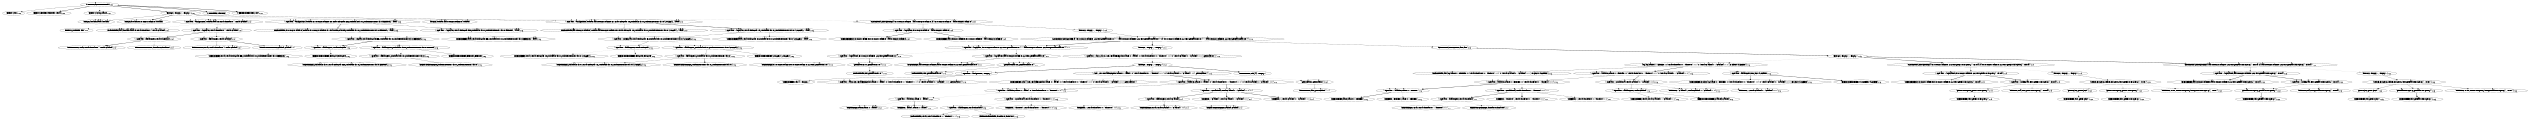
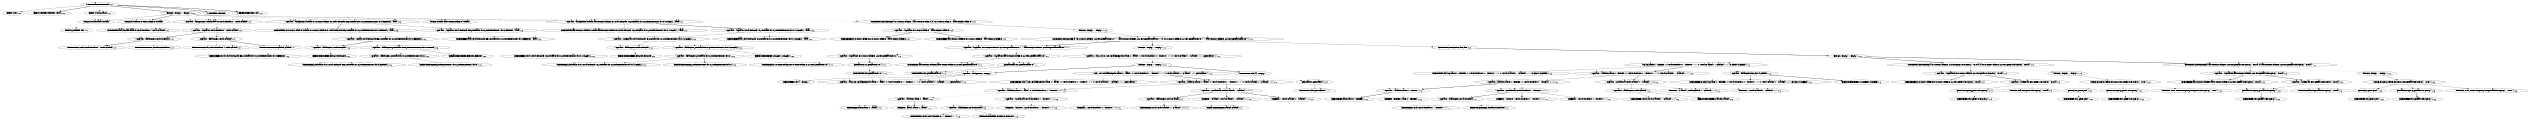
  digraph {
    edge [arrowhead=dot style=dotted]
    n1 [label=<(METHOD,actOnTestResult)<SUB>1700</SUB>>]
    n2 [label=<(PARAM,this)<SUB>1700</SUB>>]
    n3 [label=<(PARAM,TestResultHolder result)<SUB>1700</SUB>>]
    n4 [label=<(PARAM,JUnitTest test)<SUB>1700</SUB>>]
    n5 [label=<(PARAM,String name)<SUB>1701</SUB>>]
    n6 [label=<(BLOCK,&lt;empty&gt;,&lt;empty&gt;)<SUB>1701</SUB>>]
    n7 [label=<(MODIFIER,VIRTUAL)>]
    n8 [label=<(METHOD_RETURN,void)<SUB>1700</SUB>>]
    n9 [label=<(LOCAL,boolean fatal: boolean)>]
    n10 [label=<(&lt;operator&gt;.assignment,boolean fatal = result.timedOut || result.crashed)<SUB>1704</SUB>>]
    n11 [label=<(LOCAL,boolean errorOccurredHere: boolean)>]
    n12 [label=<(&lt;operator&gt;.assignment,boolean errorOccurredHere = result.exitCode == JUnitTaskMirror.JUnitTestRunnerMirror.ERRORS || fatal)<SUB>1705</SUB>>]
    n13 [label=<(LOCAL,boolean failureOccurredHere: boolean)>]
    n14 [label=<(&lt;operator&gt;.assignment,boolean failureOccurredHere = result.exitCode != JUnitTaskMirror.JUnitTestRunnerMirror.SUCCESS || fatal)<SUB>1707</SUB>>]
    n15 [label=<(CONTROL_STRUCTURE,if (errorOccurredHere || failureOccurredHere),if (errorOccurredHere || failureOccurredHere))<SUB>1709</SUB>>]
    n16 [label=<(IDENTIFIER,fatal,boolean fatal = result.timedOut || result.crashed)<SUB>1704</SUB>>]
    n17 [label=<(&lt;operator&gt;.logicalOr,result.timedOut || result.crashed)<SUB>1704</SUB>>]
    n18 [label=<(IDENTIFIER,errorOccurredHere,boolean errorOccurredHere = result.exitCode == JUnitTaskMirror.JUnitTestRunnerMirror.ERRORS || fatal)<SUB>1705</SUB>>]
    n19 [label=<(&lt;operator&gt;.logicalOr,result.exitCode == JUnitTaskMirror.JUnitTestRunnerMirror.ERRORS || fatal)<SUB>1706</SUB>>]
    n20 [label=<(IDENTIFIER,failureOccurredHere,boolean failureOccurredHere = result.exitCode != JUnitTaskMirror.JUnitTestRunnerMirror.SUCCESS || fatal)<SUB>1707</SUB>>]
    n21 [label=<(&lt;operator&gt;.logicalOr,result.exitCode != JUnitTaskMirror.JUnitTestRunnerMirror.SUCCESS || fatal)<SUB>1708</SUB>>]
    n22 [label=<(&lt;operator&gt;.logicalOr,errorOccurredHere || failureOccurredHere)<SUB>1709</SUB>>]
    n23 [label=<(BLOCK,&lt;empty&gt;,&lt;empty&gt;)<SUB>1709</SUB>>]
    n24 [label=<(&lt;operator&gt;.fieldAccess,result.timedOut)<SUB>1704</SUB>>]
    n25 [label=<(&lt;operator&gt;.fieldAccess,result.crashed)<SUB>1704</SUB>>]
    n26 [label=<(IDENTIFIER,result,result.timedOut || result.crashed)<SUB>1704</SUB>>]
    n27 [label=<(FIELD_IDENTIFIER,timedOut,timedOut)<SUB>1704</SUB>>]
    n28 [label=<(IDENTIFIER,result,result.timedOut || result.crashed)<SUB>1704</SUB>>]
    n29 [label=<(FIELD_IDENTIFIER,crashed,crashed)<SUB>1704</SUB>>]
    n30 [label=<(&lt;operator&gt;.equals,result.exitCode == JUnitTaskMirror.JUnitTestRunnerMirror.ERRORS)<SUB>1706</SUB>>]
    n31 [label=<(IDENTIFIER,fatal,result.exitCode == JUnitTaskMirror.JUnitTestRunnerMirror.ERRORS || fatal)<SUB>1706</SUB>>]
    n32 [label=<(&lt;operator&gt;.fieldAccess,result.exitCode)<SUB>1706</SUB>>]
    n33 [label=<(&lt;operator&gt;.fieldAccess,JUnitTaskMirror.JUnitTestRunnerMirror.ERRORS)<SUB>1706</SUB>>]
    n34 [label=<(IDENTIFIER,result,result.exitCode == JUnitTaskMirror.JUnitTestRunnerMirror.ERRORS)<SUB>1706</SUB>>]
    n35 [label=<(FIELD_IDENTIFIER,exitCode,exitCode)<SUB>1706</SUB>>]
    n36 [label=<(&lt;operator&gt;.fieldAccess,JUnitTaskMirror.JUnitTestRunnerMirror)<SUB>1706</SUB>>]
    n37 [label=<(FIELD_IDENTIFIER,ERRORS,ERRORS)<SUB>1706</SUB>>]
    n38 [label=<(IDENTIFIER,JUnitTaskMirror,result.exitCode == JUnitTaskMirror.JUnitTestRunnerMirror.ERRORS)<SUB>1706</SUB>>]
    n39 [label=<(FIELD_IDENTIFIER,JUnitTestRunnerMirror,JUnitTestRunnerMirror)<SUB>1706</SUB>>]
    n40 [label=<(&lt;operator&gt;.notEquals,result.exitCode != JUnitTaskMirror.JUnitTestRunnerMirror.SUCCESS)<SUB>1708</SUB>>]
    n41 [label=<(IDENTIFIER,fatal,result.exitCode != JUnitTaskMirror.JUnitTestRunnerMirror.SUCCESS || fatal)<SUB>1708</SUB>>]
    n42 [label=<(&lt;operator&gt;.fieldAccess,result.exitCode)<SUB>1708</SUB>>]
    n43 [label=<(&lt;operator&gt;.fieldAccess,JUnitTaskMirror.JUnitTestRunnerMirror.SUCCESS)<SUB>1708</SUB>>]
    n44 [label=<(IDENTIFIER,result,result.exitCode != JUnitTaskMirror.JUnitTestRunnerMirror.SUCCESS)<SUB>1708</SUB>>]
    n45 [label=<(FIELD_IDENTIFIER,exitCode,exitCode)<SUB>1708</SUB>>]
    n46 [label=<(&lt;operator&gt;.fieldAccess,JUnitTaskMirror.JUnitTestRunnerMirror)<SUB>1708</SUB>>]
    n47 [label=<(FIELD_IDENTIFIER,SUCCESS,SUCCESS)<SUB>1708</SUB>>]
    n48 [label=<(IDENTIFIER,JUnitTaskMirror,result.exitCode != JUnitTaskMirror.JUnitTestRunnerMirror.SUCCESS)<SUB>1708</SUB>>]
    n49 [label=<(FIELD_IDENTIFIER,JUnitTestRunnerMirror,JUnitTestRunnerMirror)<SUB>1708</SUB>>]
    n50 [label=<(IDENTIFIER,errorOccurredHere,errorOccurredHere || failureOccurredHere)<SUB>1709</SUB>>]
    n51 [label=<(IDENTIFIER,failureOccurredHere,errorOccurredHere || failureOccurredHere)<SUB>1709</SUB>>]
    n52 [label=<(CONTROL_STRUCTURE,if ((errorOccurredHere &amp;&amp; test.getHaltonerror()) || (failureOccurredHere &amp;&amp; test.getHaltonfailure())),if ((errorOccurredHere &amp;&amp; test.getHaltonerror()) || (failureOccurredHere &amp;&amp; test.getHaltonfailure())))<SUB>1710</SUB>>]
    n53 [label=<(&lt;operator&gt;.logicalOr,(errorOccurredHere &amp;&amp; test.getHaltonerror()) || (failureOccurredHere &amp;&amp; test.getHaltonfailure()))<SUB>1710</SUB>>]
    n54 [label=<(BLOCK,&lt;empty&gt;,&lt;empty&gt;)<SUB>1711</SUB>>]
    n55 [label=<(CONTROL_STRUCTURE,else,else)<SUB>1715</SUB>>]
    n56 [label=<(&lt;operator&gt;.logicalAnd,errorOccurredHere &amp;&amp; test.getHaltonerror())<SUB>1710</SUB>>]
    n57 [label=<(&lt;operator&gt;.logicalAnd,failureOccurredHere &amp;&amp; test.getHaltonfailure())<SUB>1711</SUB>>]
    n58 [label=<(&lt;operator&gt;.throw,throw new BuildException(name + &quot; failed&quot; + (result.timedOut ? &quot; (timeout)&quot; : &quot;&quot;) + (result.crashed ? &quot; (crashed)&quot; : &quot;&quot;), getLocation());)<SUB>1712</SUB>>]
    n59 [label=<(BLOCK,&lt;empty&gt;,&lt;empty&gt;)<SUB>1715</SUB>>]
    n60 [label=<(IDENTIFIER,errorOccurredHere,errorOccurredHere &amp;&amp; test.getHaltonerror())<SUB>1710</SUB>>]
    n61 [label=<(getHaltonerror,getHaltonerror())<SUB>1710</SUB>>]
    n62 [label=<(IDENTIFIER,failureOccurredHere,failureOccurredHere &amp;&amp; test.getHaltonfailure())<SUB>1711</SUB>>]
    n63 [label=<(getHaltonfailure,getHaltonfailure())<SUB>1711</SUB>>]
    n64 [label=<(IDENTIFIER,test,getHaltonerror())<SUB>1710</SUB>>]
    n65 [label=<(IDENTIFIER,test,getHaltonfailure())<SUB>1711</SUB>>]
    n66 [label=<(BLOCK,&lt;empty&gt;,&lt;empty&gt;)<SUB>1712</SUB>>]
    n67 [label=<(&lt;operator&gt;.assignment,&lt;empty&gt;)>]
    n68 [label=<(&lt;init&gt;,new BuildException(name + &quot; failed&quot; + (result.timedOut ? &quot; (timeout)&quot; : &quot;&quot;) + (result.crashed ? &quot; (crashed)&quot; : &quot;&quot;), getLocation()))<SUB>1712</SUB>>]
    n69 [label=<(IDENTIFIER,$obj44,&lt;empty&gt;)>]
    n70 [label=<(IDENTIFIER,$obj44,&lt;empty&gt;)>]
    n71 [label=<(&lt;operator&gt;.alloc,new BuildException(name + &quot; failed&quot; + (result.timedOut ? &quot; (timeout)&quot; : &quot;&quot;) + (result.crashed ? &quot; (crashed)&quot; : &quot;&quot;), getLocation()))<SUB>1712</SUB>>]
    n72 [label=<(IDENTIFIER,$obj44,new BuildException(name + &quot; failed&quot; + (result.timedOut ? &quot; (timeout)&quot; : &quot;&quot;) + (result.crashed ? &quot; (crashed)&quot; : &quot;&quot;), getLocation()))>]
    n73 [label=<(&lt;operator&gt;.addition,name + &quot; failed&quot; + (result.timedOut ? &quot; (timeout)&quot; : &quot;&quot;) + (result.crashed ? &quot; (crashed)&quot; : &quot;&quot;))<SUB>1712</SUB>>]
    n74 [label=<(getLocation,getLocation())<SUB>1724</SUB>>]
    n75 [label=<(&lt;operator&gt;.addition,name + &quot; failed&quot; + (result.timedOut ? &quot; (timeout)&quot; : &quot;&quot;))<SUB>1712</SUB>>]
    n76 [label=<(&lt;operator&gt;.conditional,result.crashed ? &quot; (crashed)&quot; : &quot;&quot;)<SUB>1714</SUB>>]
    n77 [label=<(IDENTIFIER,this,getLocation())<SUB>1714</SUB>>]
    n78 [label=<(&lt;operator&gt;.addition,name + &quot; failed&quot;)<SUB>1712</SUB>>]
    n79 [label=<(&lt;operator&gt;.conditional,result.timedOut ? &quot; (timeout)&quot; : &quot;&quot;)<SUB>1713</SUB>>]
    n80 [label=<(&lt;operator&gt;.fieldAccess,result.crashed)<SUB>1714</SUB>>]
    n81 [label=<(LITERAL,&quot; (crashed)&quot;,result.crashed ? &quot; (crashed)&quot; : &quot;&quot;)<SUB>1714</SUB>>]
    n82 [label=<(LITERAL,&quot;&quot;,result.crashed ? &quot; (crashed)&quot; : &quot;&quot;)<SUB>1714</SUB>>]
    n83 [label=<(IDENTIFIER,name,name + &quot; failed&quot;)<SUB>1712</SUB>>]
    n84 [label=<(LITERAL,&quot; failed&quot;,name + &quot; failed&quot;)<SUB>1712</SUB>>]
    n85 [label=<(&lt;operator&gt;.fieldAccess,result.timedOut)<SUB>1713</SUB>>]
    n86 [label=<(LITERAL,&quot; (timeout)&quot;,result.timedOut ? &quot; (timeout)&quot; : &quot;&quot;)<SUB>1713</SUB>>]
    n87 [label=<(LITERAL,&quot;&quot;,result.timedOut ? &quot; (timeout)&quot; : &quot;&quot;)<SUB>1713</SUB>>]
    n88 [label=<(IDENTIFIER,result,result.timedOut ? &quot; (timeout)&quot; : &quot;&quot;)<SUB>1713</SUB>>]
    n89 [label=<(FIELD_IDENTIFIER,timedOut,timedOut)<SUB>1713</SUB>>]
    n90 [label=<(IDENTIFIER,result,result.crashed ? &quot; (crashed)&quot; : &quot;&quot;)<SUB>1714</SUB>>]
    n91 [label=<(FIELD_IDENTIFIER,crashed,crashed)<SUB>1714</SUB>>]
    n92 [label=<(log,log(name + &quot; FAILED&quot; + (result.timedOut ? &quot; (timeout)&quot; : &quot;&quot;) + (result.crashed ? &quot; (crashed)&quot; : &quot;&quot;), Project.MSG_ERR))<SUB>1716</SUB>>]
    n93 [label=<(CONTROL_STRUCTURE,if (errorOccurredHere &amp;&amp; test.getErrorProperty() != null),if (errorOccurredHere &amp;&amp; test.getErrorProperty() != null))<SUB>1719</SUB>>]
    n94 [label=<(CONTROL_STRUCTURE,if (failureOccurredHere &amp;&amp; test.getFailureProperty() != null),if (failureOccurredHere &amp;&amp; test.getFailureProperty() != null))<SUB>1722</SUB>>]
    n95 [label=<(IDENTIFIER,this,log(name + &quot; FAILED&quot; + (result.timedOut ? &quot; (timeout)&quot; : &quot;&quot;) + (result.crashed ? &quot; (crashed)&quot; : &quot;&quot;), Project.MSG_ERR))<SUB>1716</SUB>>]
    n96 [label=<(&lt;operator&gt;.addition,name + &quot; FAILED&quot; + (result.timedOut ? &quot; (timeout)&quot; : &quot;&quot;) + (result.crashed ? &quot; (crashed)&quot; : &quot;&quot;))<SUB>1716</SUB>>]
    n97 [label=<(&lt;operator&gt;.fieldAccess,Project.MSG_ERR)<SUB>1718</SUB>>]
    n98 [label=<(&lt;operator&gt;.logicalAnd,errorOccurredHere &amp;&amp; test.getErrorProperty() != null)<SUB>1719</SUB>>]
    n99 [label=<(BLOCK,&lt;empty&gt;,&lt;empty&gt;)<SUB>1719</SUB>>]
    n100 [label=<(&lt;operator&gt;.logicalAnd,failureOccurredHere &amp;&amp; test.getFailureProperty() != null)<SUB>1722</SUB>>]
    n101 [label=<(BLOCK,&lt;empty&gt;,&lt;empty&gt;)<SUB>1722</SUB>>]
    n102 [label=<(&lt;operator&gt;.addition,name + &quot; FAILED&quot; + (result.timedOut ? &quot; (timeout)&quot; : &quot;&quot;))<SUB>1716</SUB>>]
    n103 [label=<(&lt;operator&gt;.conditional,result.crashed ? &quot; (crashed)&quot; : &quot;&quot;)<SUB>1718</SUB>>]
    n104 [label=<(IDENTIFIER,Project,log(name + &quot; FAILED&quot; + (result.timedOut ? &quot; (timeout)&quot; : &quot;&quot;) + (result.crashed ? &quot; (crashed)&quot; : &quot;&quot;), Project.MSG_ERR))<SUB>1718</SUB>>]
    n105 [label=<(FIELD_IDENTIFIER,MSG_ERR,MSG_ERR)<SUB>1718</SUB>>]
    n106 [label=<(&lt;operator&gt;.addition,name + &quot; FAILED&quot;)<SUB>1716</SUB>>]
    n107 [label=<(&lt;operator&gt;.conditional,result.timedOut ? &quot; (timeout)&quot; : &quot;&quot;)<SUB>1717</SUB>>]
    n108 [label=<(&lt;operator&gt;.fieldAccess,result.crashed)<SUB>1718</SUB>>]
    n109 [label=<(LITERAL,&quot; (crashed)&quot;,result.crashed ? &quot; (crashed)&quot; : &quot;&quot;)<SUB>1718</SUB>>]
    n110 [label=<(LITERAL,&quot;&quot;,result.crashed ? &quot; (crashed)&quot; : &quot;&quot;)<SUB>1718</SUB>>]
    n111 [label=<(IDENTIFIER,name,name + &quot; FAILED&quot;)<SUB>1716</SUB>>]
    n112 [label=<(LITERAL,&quot; FAILED&quot;,name + &quot; FAILED&quot;)<SUB>1716</SUB>>]
    n113 [label=<(&lt;operator&gt;.fieldAccess,result.timedOut)<SUB>1717</SUB>>]
    n114 [label=<(LITERAL,&quot; (timeout)&quot;,result.timedOut ? &quot; (timeout)&quot; : &quot;&quot;)<SUB>1717</SUB>>]
    n115 [label=<(LITERAL,&quot;&quot;,result.timedOut ? &quot; (timeout)&quot; : &quot;&quot;)<SUB>1717</SUB>>]
    n116 [label=<(IDENTIFIER,result,result.timedOut ? &quot; (timeout)&quot; : &quot;&quot;)<SUB>1717</SUB>>]
    n117 [label=<(FIELD_IDENTIFIER,timedOut,timedOut)<SUB>1717</SUB>>]
    n118 [label=<(IDENTIFIER,result,result.crashed ? &quot; (crashed)&quot; : &quot;&quot;)<SUB>1718</SUB>>]
    n119 [label=<(FIELD_IDENTIFIER,crashed,crashed)<SUB>1718</SUB>>]
    n120 [label=<(IDENTIFIER,errorOccurredHere,errorOccurredHere &amp;&amp; test.getErrorProperty() != null)<SUB>1719</SUB>>]
    n121 [label=<(&lt;operator&gt;.notEquals,test.getErrorProperty() != null)<SUB>1719</SUB>>]
    n122 [label=<(setNewProperty,setNewProperty(test.getErrorProperty(), &quot;true&quot;))<SUB>1720</SUB>>]
    n123 [label=<(getErrorProperty,getErrorProperty())<SUB>1719</SUB>>]
    n124 [label=<(LITERAL,null,test.getErrorProperty() != null)<SUB>1719</SUB>>]
    n125 [label=<(IDENTIFIER,test,getErrorProperty())<SUB>1719</SUB>>]
    n126 [label=<(getProject,getProject())<SUB>1720</SUB>>]
    n127 [label=<(getErrorProperty,getErrorProperty())<SUB>1720</SUB>>]
    n128 [label=<(LITERAL,&quot;true&quot;,setNewProperty(test.getErrorProperty(), &quot;true&quot;))<SUB>1720</SUB>>]
    n129 [label=<(IDENTIFIER,this,getProject())<SUB>1720</SUB>>]
    n130 [label=<(IDENTIFIER,test,getErrorProperty())<SUB>1720</SUB>>]
    n131 [label=<(IDENTIFIER,failureOccurredHere,failureOccurredHere &amp;&amp; test.getFailureProperty() != null)<SUB>1722</SUB>>]
    n132 [label=<(&lt;operator&gt;.notEquals,test.getFailureProperty() != null)<SUB>1722</SUB>>]
    n133 [label=<(setNewProperty,setNewProperty(test.getFailureProperty(), &quot;true&quot;))<SUB>1723</SUB>>]
    n134 [label=<(getFailureProperty,getFailureProperty())<SUB>1722</SUB>>]
    n135 [label=<(LITERAL,null,test.getFailureProperty() != null)<SUB>1702</SUB>>]
    n136 [label=<(IDENTIFIER,test,getFailureProperty())<SUB>1722</SUB>>]
    n137 [label=<(getProject,getProject())<SUB>1723</SUB>>]
    n138 [label=<(getFailureProperty,getFailureProperty())<SUB>1723</SUB>>]
    n139 [label=<(LITERAL,&quot;true&quot;,setNewProperty(test.getFailureProperty(), &quot;true&quot;))<SUB>1723</SUB>>]
    n140 [label=<(IDENTIFIER,this,getProject())<SUB>1723</SUB>>]
    n141 [label=<(IDENTIFIER,test,getFailureProperty())<SUB>1723</SUB>>]
    n1 -> n2 [style=solid]
    n1 -> n3 [arrowhead=diamond style=bold]
-   n11 -> n4
+   n1 -> n4
    n1 -> n5
    n1 -> n6 [arrowhead=odot style=bold]
    n1 -> n7 [style=bold]
    n1 -> n8 [arrowhead=diamond style=bold]
    n6 -> n9 [arrowhead=odot style=solid]
    n6 -> n10
    n6 -> n11 [arrowhead=diamond style=bold]
    n6 -> n12 [arrowhead=diamond]
    n6 -> n13 [arrowhead=odot]
    n6 -> n14 [arrowhead=odot style=solid]
    n6 -> n15
    n10 -> n16
    n10 -> n17
    n12 -> n18 [arrowhead=odot style=bold]
    n12 -> n19 [arrowhead=odot style=solid]
    n14 -> n20 [arrowhead=odot style=solid]
    n14 -> n21 [style=bold]
    n15 -> n22 [arrowhead=odot style=solid]
    n15 -> n23 [arrowhead=odot style=solid]
    n17 -> n24 [style=bold]
    n17 -> n25 [style=solid]
    n19 -> n30
    n19 -> n31 [arrowhead=odot]
    n21 -> n40 [arrowhead=diamond style=solid]
    n21 -> n41 [arrowhead=diamond style=solid]
    n22 -> n50 [arrowhead=diamond style=bold]
    n22 -> n51 [arrowhead=odot style=bold]
    n23 -> n52 [style=solid]
    n24 -> n26 [arrowhead=diamond style=bold]
    n24 -> n27 [arrowhead=odot]
    n25 -> n28 [arrowhead=odot style=solid]
    n25 -> n29 [arrowhead=odot style=bold]
    n30 -> n32 [style=bold]
    n30 -> n33 [arrowhead=diamond]
    n32 -> n34 [arrowhead=diamond]
    n32 -> n35 [style=solid]
    n33 -> n36
    n33 -> n37 [style=solid]
    n36 -> n38 [arrowhead=odot]
    n36 -> n39 [arrowhead=odot style=solid]
    n40 -> n42 [arrowhead=diamond style=solid]
    n40 -> n43 [arrowhead=diamond]
    n42 -> n44 [arrowhead=diamond]
    n42 -> n45 [arrowhead=diamond style=solid]
    n43 -> n46 [arrowhead=odot style=solid]
    n43 -> n47 [arrowhead=odot style=solid]
    n46 -> n48 [arrowhead=diamond style=solid]
    n46 -> n49 [style=bold]
    n52 -> n53 [style=bold]
    n52 -> n54 [arrowhead=diamond style=bold]
    n52 -> n55 [style=solid]
    n53 -> n56 [arrowhead=diamond]
    n53 -> n57 [style=solid]
    n54 -> n58 [arrowhead=odot]
    n55 -> n59 [arrowhead=diamond style=bold]
    n56 -> n60 [arrowhead=odot]
    n56 -> n61 [arrowhead=diamond style=bold]
    n57 -> n62 [style=solid]
    n57 -> n63
    n58 -> n66 [arrowhead=diamond]
    n59 -> n92 [arrowhead=diamond]
    n59 -> n93 [arrowhead=diamond style=bold]
    n59 -> n94 [arrowhead=odot style=bold]
    n61 -> n64 [arrowhead=diamond style=solid]
    n63 -> n65 [arrowhead=diamond style=solid]
    n66 -> n67 [arrowhead=odot style=bold]
    n66 -> n68 [arrowhead=odot]
    n66 -> n69 [style=bold]
    n67 -> n70 [arrowhead=odot style=solid]
    n67 -> n71 [style=solid]
    n68 -> n72 [arrowhead=odot]
    n68 -> n73 [style=bold]
    n68 -> n74 [arrowhead=diamond]
    n73 -> n75 [arrowhead=diamond style=solid]
    n73 -> n76 [arrowhead=odot style=bold]
    n74 -> n77 [arrowhead=odot style=solid]
    n75 -> n78
    n75 -> n79 [arrowhead=odot]
    n76 -> n80 [style=bold]
    n76 -> n81 [arrowhead=diamond style=bold]
    n76 -> n82 [style=bold]
    n78 -> n83 [arrowhead=diamond]
    n78 -> n84 [arrowhead=odot style=bold]
    n79 -> n85 [arrowhead=diamond]
    n79 -> n86 [arrowhead=diamond]
    n79 -> n87
    n80 -> n90 [arrowhead=diamond style=solid]
    n80 -> n91
    n85 -> n88 [style=solid]
    n85 -> n89 [arrowhead=diamond style=solid]
    n92 -> n95 [arrowhead=odot style=solid]
    n92 -> n96 [style=bold]
    n92 -> n97 [arrowhead=diamond]
    n93 -> n98 [arrowhead=diamond style=solid]
    n93 -> n99
    n94 -> n100 [style=solid]
    n94 -> n101 [arrowhead=odot]
    n96 -> n102 [style=solid]
    n96 -> n103 [arrowhead=odot style=bold]
    n97 -> n104 [style=bold]
    n97 -> n105 [arrowhead=diamond style=bold]
    n98 -> n120 [arrowhead=odot style=bold]
    n98 -> n121 [arrowhead=odot style=bold]
    n99 -> n122 [style=solid]
    n100 -> n131 [style=bold]
    n100 -> n132 [style=bold]
    n101 -> n133 [arrowhead=diamond style=solid]
    n102 -> n106 [arrowhead=diamond style=bold]
    n102 -> n107
    n103 -> n108 [arrowhead=odot style=solid]
    n103 -> n109 [arrowhead=diamond style=solid]
    n103 -> n110 [arrowhead=diamond]
    n106 -> n111 [style=bold]
    n106 -> n112 [arrowhead=odot]
    n107 -> n113 [arrowhead=diamond style=bold]
    n107 -> n114 [arrowhead=diamond style=bold]
    n107 -> n115 [style=solid]
    n108 -> n118 [style=solid]
    n108 -> n119 [arrowhead=diamond style=solid]
    n113 -> n116 [arrowhead=odot]
    n113 -> n117
    n121 -> n123 [arrowhead=odot style=solid]
    n121 -> n124 [arrowhead=odot]
    n122 -> n126 [arrowhead=odot]
    n122 -> n127 [arrowhead=odot]
    n122 -> n128 [arrowhead=diamond]
    n123 -> n125 [arrowhead=diamond]
    n126 -> n129 [arrowhead=diamond]
    n127 -> n130 [arrowhead=diamond]
    n132 -> n134 [style=solid]
    n132 -> n135 [arrowhead=odot]
    n133 -> n137 [arrowhead=diamond style=solid]
    n133 -> n138 [style=solid]
    n133 -> n139 [style=solid]
    n134 -> n136 [arrowhead=odot style=bold]
    n137 -> n140 [arrowhead=odot]
    n138 -> n141 [arrowhead=diamond style=bold]
  }
